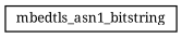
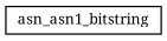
  digraph {
    rankdir=LR
    fontname="Noto Serif"
-   n1 [color=black fillcolor=white fontname="Noto Serif" fontsize=10 height=0.2 label=mbedtls_asn1_bitstring shape=record style=filled width=0.4]
+   n1 [color=black fillcolor=white fontname="Noto Serif" fontsize=10 height=0.2 label=asn_asn1_bitstring shape=record style=filled width=0.4]
  }
